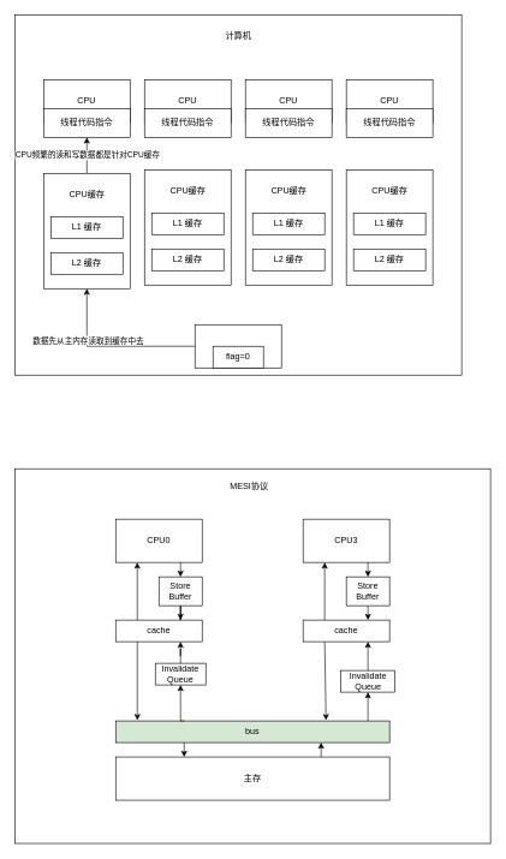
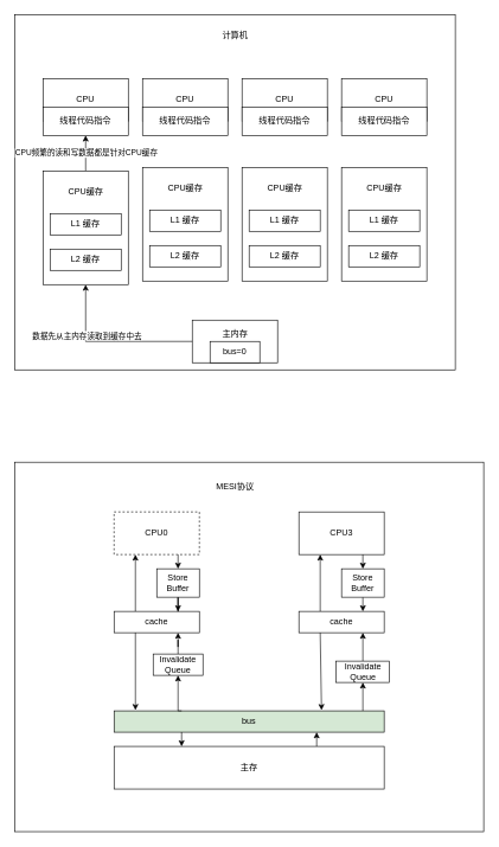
  <mxCell id="0" />
  <mxCell id="1" parent="0" />
  <mxCell id="2" value="" style="group" parent="1" vertex="1" connectable="0"><mxGeometry x="20" y="650" width="660" height="520" as="geometry" /></mxCell>
  <mxCell id="3" value="" style="whiteSpace=wrap;html=1;" parent="2" vertex="1"><mxGeometry width="660" height="520" as="geometry" /></mxCell>
- <mxCell id="4" value="CPU0" style="whiteSpace=wrap;html=1;" parent="2" vertex="1"><mxGeometry x="140" y="70" width="120" height="60" as="geometry" /></mxCell>
+ <mxCell id="4" value="CPU0" style="whiteSpace=wrap;html=1;dashed=1;" parent="2" vertex="1"><mxGeometry x="140" y="70" width="120" height="60" as="geometry" /></mxCell>
  <mxCell id="5" value="CPU3" style="whiteSpace=wrap;html=1;" parent="2" vertex="1"><mxGeometry x="400" y="70" width="120" height="60" as="geometry" /></mxCell>
  <mxCell id="6" style="edgeStyle=orthogonalEdgeStyle;rounded=0;orthogonalLoop=1;jettySize=auto;html=1;exitX=0.25;exitY=0;exitDx=0;exitDy=0;entryX=0.25;entryY=1;entryDx=0;entryDy=0;" parent="2" source="7" target="4" edge="1"><mxGeometry relative="1" as="geometry" /></mxCell>
  <mxCell id="7" value="cache" style="whiteSpace=wrap;html=1;" parent="2" vertex="1"><mxGeometry x="140" y="210" width="120" height="30" as="geometry" /></mxCell>
  <mxCell id="8" style="edgeStyle=orthogonalEdgeStyle;rounded=0;orthogonalLoop=1;jettySize=auto;html=1;exitX=0.25;exitY=0;exitDx=0;exitDy=0;entryX=0.25;entryY=1;entryDx=0;entryDy=0;" parent="2" source="9" target="5" edge="1"><mxGeometry relative="1" as="geometry" /></mxCell>
  <mxCell id="9" value="cache" style="whiteSpace=wrap;html=1;" parent="2" vertex="1"><mxGeometry x="400" y="210" width="120" height="30" as="geometry" /></mxCell>
  <mxCell id="10" value="bus" style="whiteSpace=wrap;html=1;fillColor=#d5e8d4;" parent="2" vertex="1"><mxGeometry x="140" y="350" width="380" height="30" as="geometry" /></mxCell>
  <mxCell id="11" style="edgeStyle=orthogonalEdgeStyle;rounded=0;orthogonalLoop=1;jettySize=auto;html=1;entryX=0.079;entryY=-0.033;entryDx=0;entryDy=0;entryPerimeter=0;exitX=0.25;exitY=1;exitDx=0;exitDy=0;" parent="2" source="7" target="10" edge="1"><mxGeometry relative="1" as="geometry" /></mxCell>
  <mxCell id="12" style="edgeStyle=orthogonalEdgeStyle;rounded=0;orthogonalLoop=1;jettySize=auto;html=1;exitX=0.75;exitY=0;exitDx=0;exitDy=0;entryX=0.75;entryY=1;entryDx=0;entryDy=0;" parent="2" source="13" target="10" edge="1"><mxGeometry relative="1" as="geometry" /></mxCell>
  <mxCell id="13" value="主存" style="whiteSpace=wrap;html=1;" parent="2" vertex="1"><mxGeometry x="140" y="400" width="380" height="60" as="geometry" /></mxCell>
  <mxCell id="14" style="edgeStyle=orthogonalEdgeStyle;rounded=0;orthogonalLoop=1;jettySize=auto;html=1;exitX=0.25;exitY=1;exitDx=0;exitDy=0;entryX=0.25;entryY=0;entryDx=0;entryDy=0;" parent="2" source="10" target="13" edge="1"><mxGeometry relative="1" as="geometry" /></mxCell>
  <mxCell id="15" style="edgeStyle=orthogonalEdgeStyle;rounded=0;orthogonalLoop=1;jettySize=auto;html=1;entryX=0.75;entryY=0;entryDx=0;entryDy=0;" parent="2" source="16" target="7" edge="1"><mxGeometry relative="1" as="geometry" /></mxCell>
  <mxCell id="16" value="Store Buffer" style="whiteSpace=wrap;html=1;" parent="2" vertex="1"><mxGeometry x="200" y="150" width="60" height="40" as="geometry" /></mxCell>
  <mxCell id="17" style="edgeStyle=orthogonalEdgeStyle;rounded=0;orthogonalLoop=1;jettySize=auto;html=1;exitX=0.75;exitY=1;exitDx=0;exitDy=0;entryX=0.5;entryY=0;entryDx=0;entryDy=0;" parent="2" source="4" target="16" edge="1"><mxGeometry relative="1" as="geometry" /></mxCell>
  <mxCell id="18" style="edgeStyle=orthogonalEdgeStyle;rounded=0;orthogonalLoop=1;jettySize=auto;html=1;exitX=0.5;exitY=1;exitDx=0;exitDy=0;entryX=0.75;entryY=0;entryDx=0;entryDy=0;" parent="2" source="19" target="9" edge="1"><mxGeometry relative="1" as="geometry" /></mxCell>
  <mxCell id="19" value="Store Buffer" style="whiteSpace=wrap;html=1;" parent="2" vertex="1"><mxGeometry x="460" y="150" width="60" height="40" as="geometry" /></mxCell>
  <mxCell id="20" style="edgeStyle=orthogonalEdgeStyle;rounded=0;orthogonalLoop=1;jettySize=auto;html=1;exitX=0.75;exitY=1;exitDx=0;exitDy=0;entryX=0.5;entryY=0;entryDx=0;entryDy=0;" parent="2" source="5" target="19" edge="1"><mxGeometry relative="1" as="geometry" /></mxCell>
  <mxCell id="21" style="edgeStyle=orthogonalEdgeStyle;rounded=0;orthogonalLoop=1;jettySize=auto;html=1;entryX=0.75;entryY=1;entryDx=0;entryDy=0;" parent="2" source="22" target="9" edge="1"><mxGeometry relative="1" as="geometry" /></mxCell>
  <mxCell id="22" value="Invalidate Queue" style="whiteSpace=wrap;html=1;" parent="2" vertex="1"><mxGeometry x="452.5" y="280" width="75" height="30" as="geometry" /></mxCell>
  <mxCell id="23" style="edgeStyle=orthogonalEdgeStyle;rounded=0;orthogonalLoop=1;jettySize=auto;html=1;entryX=0.75;entryY=1;entryDx=0;entryDy=0;" parent="2" source="24" target="7" edge="1"><mxGeometry relative="1" as="geometry" /></mxCell>
  <mxCell id="24" value="Invalidate Queue" style="whiteSpace=wrap;html=1;" parent="2" vertex="1"><mxGeometry x="195" y="270" width="70" height="30" as="geometry" /></mxCell>
  <mxCell id="25" value="" style="endArrow=classic;html=1;entryX=0.5;entryY=1;entryDx=0;entryDy=0;exitX=0.921;exitY=0;exitDx=0;exitDy=0;exitPerimeter=0;" parent="2" source="10" target="22" edge="1"><mxGeometry width="50" height="50" relative="1" as="geometry"><mxPoint x="410" y="370" as="sourcePoint" /><mxPoint x="460" y="320" as="targetPoint" /></mxGeometry></mxCell>
  <mxCell id="26" style="edgeStyle=orthogonalEdgeStyle;rounded=0;orthogonalLoop=1;jettySize=auto;html=1;exitX=0.25;exitY=0;exitDx=0;exitDy=0;" parent="2" source="10" target="24" edge="1"><mxGeometry relative="1" as="geometry"><Array as="points"><mxPoint x="230" y="350" /></Array></mxGeometry></mxCell>
  <mxCell id="27" value="" style="endArrow=classic;html=1;exitX=0.25;exitY=1;exitDx=0;exitDy=0;entryX=0.768;entryY=-0.033;entryDx=0;entryDy=0;entryPerimeter=0;" parent="2" source="9" target="10" edge="1"><mxGeometry width="50" height="50" relative="1" as="geometry"><mxPoint x="489.98" y="350" as="sourcePoint" /><mxPoint x="380" y="290" as="targetPoint" /></mxGeometry></mxCell>
- <mxCell id="28" value="MESI协议" style="text;html=1;align=center;verticalAlign=middle;resizable=0;points=[];autosize=1;strokeColor=none;fillColor=none;" parent="2" vertex="1"><mxGeometry x="285" y="10" width="80" height="30" as="geometry" /></mxCell>
+ <mxCell id="28" value="MESI协议" style="text;html=1;align=center;verticalAlign=middle;resizable=0;points=[];autosize=1;strokeColor=none;fillColor=none;" parent="2" vertex="1"><mxGeometry x="270" y="20" width="80" height="30" as="geometry" /></mxCell>
  <mxCell id="29" value="" style="group" parent="1" vertex="1" connectable="0"><mxGeometry x="20" y="20" width="620" height="500" as="geometry" /></mxCell>
  <mxCell id="30" value="" style="whiteSpace=wrap;html=1;" parent="29" vertex="1"><mxGeometry width="620" height="500" as="geometry" /></mxCell>
  <mxCell id="31" value="计算机" style="text;html=1;align=center;verticalAlign=middle;resizable=0;points=[];autosize=1;strokeColor=none;" parent="29" vertex="1"><mxGeometry x="285" y="20" width="50" height="20" as="geometry" /></mxCell>
  <mxCell id="32" value="CPU" style="whiteSpace=wrap;html=1;" parent="29" vertex="1"><mxGeometry x="40" y="90" width="120" height="60" as="geometry" /></mxCell>
  <mxCell id="33" value="CPU" style="whiteSpace=wrap;html=1;" parent="29" vertex="1"><mxGeometry x="180" y="90" width="120" height="60" as="geometry" /></mxCell>
  <mxCell id="34" value="CPU" style="whiteSpace=wrap;html=1;" parent="29" vertex="1"><mxGeometry x="320" y="90" width="120" height="60" as="geometry" /></mxCell>
  <mxCell id="35" value="CPU" style="whiteSpace=wrap;html=1;" parent="29" vertex="1"><mxGeometry x="460" y="90" width="120" height="60" as="geometry" /></mxCell>
  <mxCell id="36" value="线程代码指令" style="whiteSpace=wrap;html=1;" parent="29" vertex="1"><mxGeometry x="40" y="130" width="120" height="40" as="geometry" /></mxCell>
  <mxCell id="37" value="线程代码指令" style="whiteSpace=wrap;html=1;" parent="29" vertex="1"><mxGeometry x="180" y="130" width="120" height="40" as="geometry" /></mxCell>
  <mxCell id="38" value="线程代码指令" style="whiteSpace=wrap;html=1;" parent="29" vertex="1"><mxGeometry x="320" y="130" width="120" height="40" as="geometry" /></mxCell>
  <mxCell id="39" value="线程代码指令" style="whiteSpace=wrap;html=1;" parent="29" vertex="1"><mxGeometry x="460" y="130" width="120" height="40" as="geometry" /></mxCell>
  <mxCell id="40" value="" style="whiteSpace=wrap;html=1;" parent="29" vertex="1"><mxGeometry x="250" y="430" width="120" height="60" as="geometry" /></mxCell>
- <mxCell id="42" value="flag=0" style="whiteSpace=wrap;html=1;" parent="29" vertex="1"><mxGeometry x="275" y="460" width="70" height="30" as="geometry" /></mxCell>
+ <mxCell id="41" value="主内存" style="text;html=1;align=center;verticalAlign=middle;resizable=0;points=[];autosize=1;strokeColor=none;" parent="29" vertex="1"><mxGeometry x="285" y="440" width="50" height="20" as="geometry" /></mxCell>
+ <mxCell id="42" value="bus=0" style="whiteSpace=wrap;html=1;" parent="29" vertex="1"><mxGeometry x="275" y="460" width="70" height="30" as="geometry" /></mxCell>
  <mxCell id="43" style="edgeStyle=orthogonalEdgeStyle;rounded=0;orthogonalLoop=1;jettySize=auto;html=1;entryX=0.5;entryY=1;entryDx=0;entryDy=0;" parent="29" source="45" target="36" edge="1"><mxGeometry relative="1" as="geometry" /></mxCell>
  <mxCell id="44" value="CPU频繁的读和写数据都是针对CPU缓存" style="edgeLabel;html=1;align=center;verticalAlign=middle;resizable=0;points=[];" parent="43" vertex="1" connectable="0"><mxGeometry x="0.04" relative="1" as="geometry"><mxPoint as="offset" /></mxGeometry></mxCell>
  <mxCell id="45" value="" style="whiteSpace=wrap;html=1;" parent="29" vertex="1"><mxGeometry x="40" y="220" width="120" height="160" as="geometry" /></mxCell>
  <mxCell id="46" style="edgeStyle=orthogonalEdgeStyle;rounded=0;orthogonalLoop=1;jettySize=auto;html=1;exitX=0;exitY=0.5;exitDx=0;exitDy=0;entryX=0.5;entryY=1;entryDx=0;entryDy=0;" parent="29" source="40" target="45" edge="1"><mxGeometry relative="1" as="geometry" /></mxCell>
  <mxCell id="47" value="数据先从主内存读取到缓存中去" style="edgeLabel;html=1;align=center;verticalAlign=middle;resizable=0;points=[];" parent="46" vertex="1" connectable="0"><mxGeometry x="0.383" y="-1" relative="1" as="geometry"><mxPoint as="offset" /></mxGeometry></mxCell>
  <mxCell id="48" value="CPU缓存" style="text;html=1;align=center;verticalAlign=middle;resizable=0;points=[];autosize=1;strokeColor=none;" parent="29" vertex="1"><mxGeometry x="70" y="240" width="60" height="20" as="geometry" /></mxCell>
  <mxCell id="49" value="L1 缓存" style="whiteSpace=wrap;html=1;" parent="29" vertex="1"><mxGeometry x="50" y="280" width="100" height="30" as="geometry" /></mxCell>
  <mxCell id="50" value="L2 缓存" style="whiteSpace=wrap;html=1;" parent="29" vertex="1"><mxGeometry x="50" y="330" width="100" height="30" as="geometry" /></mxCell>
  <mxCell id="51" value="" style="whiteSpace=wrap;html=1;" parent="29" vertex="1"><mxGeometry x="180" y="215" width="120" height="160" as="geometry" /></mxCell>
  <mxCell id="52" value="L2 缓存" style="whiteSpace=wrap;html=1;" parent="29" vertex="1"><mxGeometry x="190" y="325" width="100" height="30" as="geometry" /></mxCell>
  <mxCell id="53" value="L1 缓存" style="whiteSpace=wrap;html=1;" parent="29" vertex="1"><mxGeometry x="190" y="275" width="100" height="30" as="geometry" /></mxCell>
  <mxCell id="54" value="CPU缓存" style="text;html=1;align=center;verticalAlign=middle;resizable=0;points=[];autosize=1;strokeColor=none;" parent="29" vertex="1"><mxGeometry x="210" y="235" width="60" height="20" as="geometry" /></mxCell>
  <mxCell id="55" value="" style="whiteSpace=wrap;html=1;" parent="29" vertex="1"><mxGeometry x="320" y="215" width="120" height="160" as="geometry" /></mxCell>
  <mxCell id="56" value="L2 缓存" style="whiteSpace=wrap;html=1;" parent="29" vertex="1"><mxGeometry x="330" y="325" width="100" height="30" as="geometry" /></mxCell>
  <mxCell id="57" value="L1 缓存" style="whiteSpace=wrap;html=1;" parent="29" vertex="1"><mxGeometry x="330" y="275" width="100" height="30" as="geometry" /></mxCell>
  <mxCell id="58" value="CPU缓存" style="text;html=1;align=center;verticalAlign=middle;resizable=0;points=[];autosize=1;strokeColor=none;" parent="29" vertex="1"><mxGeometry x="350" y="235" width="60" height="20" as="geometry" /></mxCell>
  <mxCell id="59" value="" style="whiteSpace=wrap;html=1;" parent="29" vertex="1"><mxGeometry x="460" y="215" width="120" height="160" as="geometry" /></mxCell>
  <mxCell id="60" value="L2 缓存" style="whiteSpace=wrap;html=1;" parent="29" vertex="1"><mxGeometry x="470" y="325" width="100" height="30" as="geometry" /></mxCell>
  <mxCell id="61" value="L1 缓存" style="whiteSpace=wrap;html=1;" parent="29" vertex="1"><mxGeometry x="470" y="275" width="100" height="30" as="geometry" /></mxCell>
  <mxCell id="62" value="CPU缓存" style="text;html=1;align=center;verticalAlign=middle;resizable=0;points=[];autosize=1;strokeColor=none;" parent="29" vertex="1"><mxGeometry x="490" y="235" width="60" height="20" as="geometry" /></mxCell>
